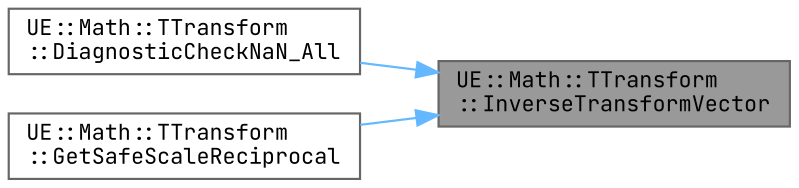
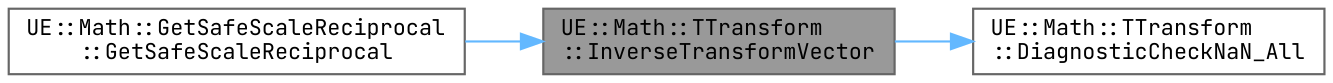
  digraph {
    fontname="JetBrains Mono"
    rankdir=LR
    node [color=grey40 fillcolor=white fontname="JetBrains Mono" fontsize=10 shape=box style=filled]
    edge [color=steelblue1 fontname="JetBrains Mono" fontsize=10 labelfontname=Helvetica labelfontsize=10 style=solid]
    n1 [color=gray40 fillcolor=grey60 fontcolor=black height=0.2 label="UE::Math::TTransform\l::InverseTransformVector" width=0.4]
    n2 [height=0.2 label="UE::Math::TTransform\l::DiagnosticCheckNaN_All" width=0.4]
-   n3 [height=0.2 label="UE::Math::TTransform\l::GetSafeScaleReciprocal" width=0.4]
-   n2 -> n1
+   n3 [height=0.2 label="UE::Math::GetSafeScaleReciprocal\l::GetSafeScaleReciprocal" width=0.4]
+   n1 -> n2
    n3 -> n1
  }
